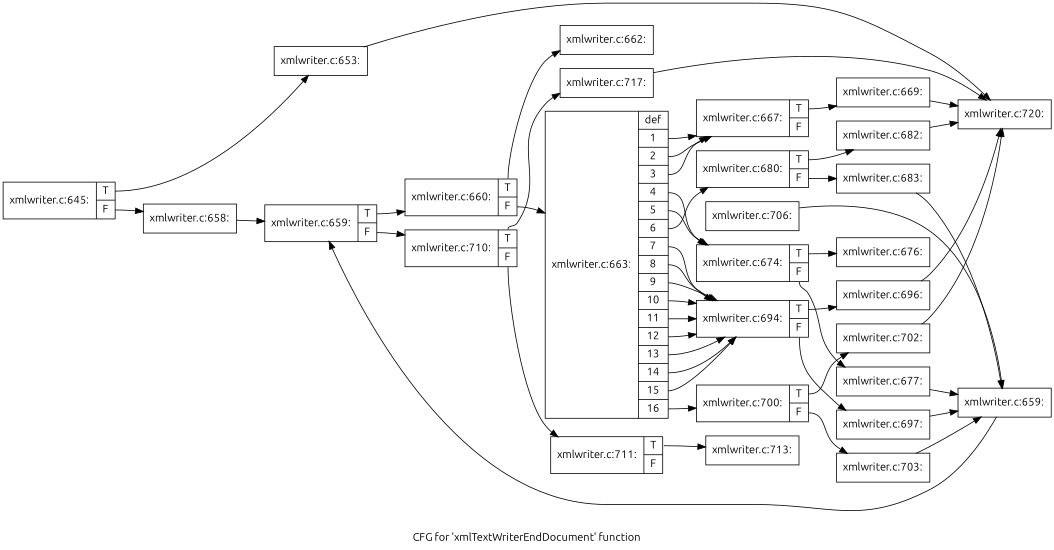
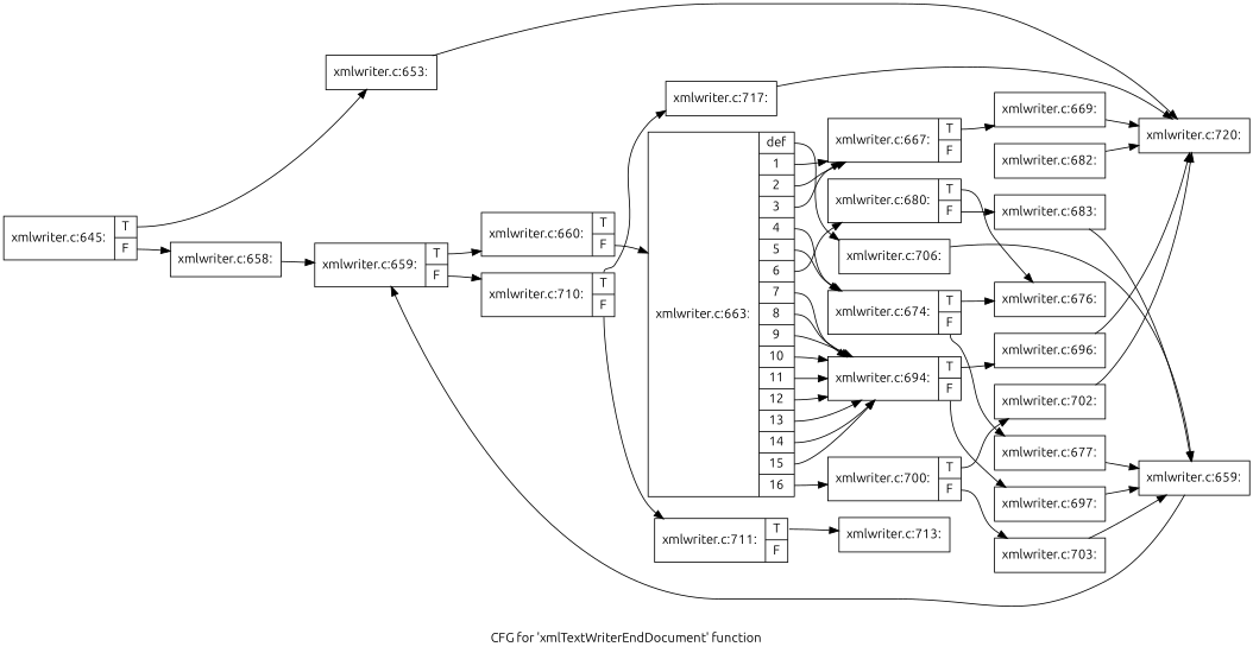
  digraph {
    fontname=Ubuntu
    label="CFG for 'xmlTextWriterEndDocument' function"
    rankdir=LR
    node [fontname=Ubuntu shape=record]
    edge [fontname=Ubuntu]
    n1 [label="{xmlwriter.c:645:|{<s0>T|<s1>F}}"]
    n2 [label="{xmlwriter.c:653:}"]
    n3 [label="{xmlwriter.c:658:}"]
    n4 [label="{xmlwriter.c:720:}"]
    n5 [label="{xmlwriter.c:659:|{<s0>T|<s1>F}}"]
    n6 [label="{xmlwriter.c:660:|{<s0>T|<s1>F}}"]
    n7 [label="{xmlwriter.c:710:|{<s0>T|<s1>F}}"]
-   n8 [label="{xmlwriter.c:662:}"]
    n9 [label="{xmlwriter.c:663:|{<s0>def|<s1>1|<s2>2|<s3>3|<s4>4|<s5>5|<s6>6|<s7>7|<s8>8|<s9>9|<s10>10|<s11>11|<s12>12|<s13>13|<s14>14|<s15>15|<s16>16}}"]
    n10 [label="{xmlwriter.c:717:}"]
    n11 [label="{xmlwriter.c:711:|{<s0>T|<s1>F}}"]
    n12 [label="{xmlwriter.c:706:}"]
    n13 [label="{xmlwriter.c:667:|{<s0>T|<s1>F}}"]
    n14 [label="{xmlwriter.c:674:|{<s0>T|<s1>F}}"]
    n15 [label="{xmlwriter.c:680:|{<s0>T|<s1>F}}"]
    n16 [label="{xmlwriter.c:694:|{<s0>T|<s1>F}}"]
    n17 [label="{xmlwriter.c:700:|{<s0>T|<s1>F}}"]
    n18 [label="{xmlwriter.c:713:}"]
    n19 [label="{xmlwriter.c:659:}"]
    n20 [label="{xmlwriter.c:669:}"]
    n21 [label="{xmlwriter.c:676:}"]
    n22 [label="{xmlwriter.c:677:}"]
    n23 [label="{xmlwriter.c:682:}"]
    n24 [label="{xmlwriter.c:683:}"]
    n25 [label="{xmlwriter.c:696:}"]
    n26 [label="{xmlwriter.c:697:}"]
    n27 [label="{xmlwriter.c:702:}"]
    n28 [label="{xmlwriter.c:703:}"]
    n1 -> n2 [tailport=s0]
    n1 -> n3 [tailport=s1]
    n2 -> n4
    n3 -> n5
    n5 -> n6 [tailport=s0]
    n5 -> n7 [tailport=s1]
-   n6 -> n8 [tailport=s0]
    n6 -> n9 [tailport=s1]
    n7 -> n10 [tailport=s0]
    n7 -> n11 [tailport=s1]
+   n9 -> n12 [tailport=s0]
    n9 -> n13 [tailport=s1]
    n9 -> n13 [tailport=s2]
    n9 -> n13 [tailport=s3]
    n9 -> n14 [tailport=s4]
    n9 -> n14 [tailport=s5]
    n9 -> n15 [tailport=s6]
    n9 -> n16 [tailport=s7]
    n9 -> n16 [tailport=s8]
    n9 -> n16 [tailport=s9]
    n9 -> n16 [tailport=s10]
    n9 -> n16 [tailport=s11]
    n9 -> n16 [tailport=s12]
    n9 -> n16 [tailport=s13]
    n9 -> n16 [tailport=s14]
    n9 -> n16 [tailport=s15]
    n9 -> n17 [tailport=s16]
    n10 -> n4
    n11 -> n18 [tailport=s0]
    n12 -> n19
    n13 -> n20 [tailport=s0]
    n14 -> n21 [tailport=s0]
    n14 -> n22 [tailport=s1]
-   n15 -> n23 [tailport=s0]
+   n15 -> n21 [tailport=s0]
    n15 -> n24 [tailport=s1]
    n16 -> n25 [tailport=s0]
    n16 -> n26 [tailport=s1]
    n17 -> n27 [tailport=s0]
    n17 -> n28 [tailport=s1]
    n19 -> n5
    n20 -> n4
    n22 -> n19
    n23 -> n4
    n24 -> n19
    n25 -> n4
    n26 -> n19
    n27 -> n4
    n28 -> n19
  }
